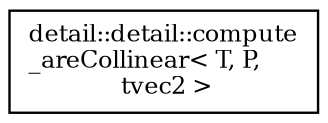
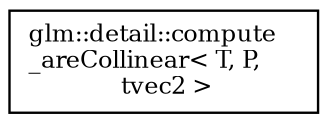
  digraph {
    rankdir=LR
    fontname="DejaVu Serif"
-   n1 [color=black fillcolor=white fontname="DejaVu Serif" fontsize=10 height=0.2 label="detail::detail::compute\l_areCollinear\< T, P,\l tvec2 \>" shape=record style=filled width=0.4]
+   n1 [color=black fillcolor=white fontname="DejaVu Serif" fontsize=10 height=0.2 label="glm::detail::compute\l_areCollinear\< T, P,\l tvec2 \>" shape=record style=filled width=0.4]
  }
